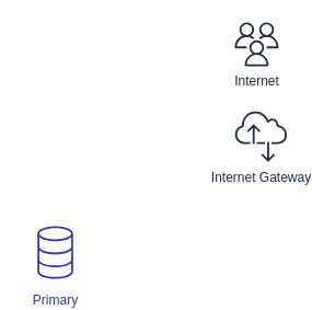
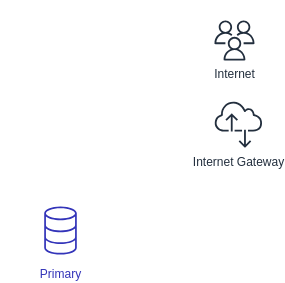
  <mxCell id="0" />
  <mxCell id="1" parent="0" />
  <mxCell id="2" value="Internet Gateway" style="outlineConnect=0;fontColor=#232F3E;gradientColor=none;fillColor=#232F3E;strokeColor=none;dashed=0;verticalLabelPosition=bottom;verticalAlign=top;align=center;html=1;fontSize=12;fontStyle=0;aspect=fixed;pointerEvents=1;shape=mxgraph.aws4.internet_alt2;" parent="1" vertex="1"><mxGeometry x="214" y="100" width="48" height="48" as="geometry" /></mxCell>
  <mxCell id="3" value="Internet" style="outlineConnect=0;fontColor=#232F3E;gradientColor=none;fillColor=#232F3E;strokeColor=none;dashed=0;verticalLabelPosition=bottom;verticalAlign=top;align=center;html=1;fontSize=12;fontStyle=0;aspect=fixed;pointerEvents=1;shape=mxgraph.aws4.users;" parent="1" vertex="1"><mxGeometry x="214" y="20" width="40" height="40" as="geometry" /></mxCell>
- <mxCell id="4" value="Primary" style="outlineConnect=0;gradientColor=none;dashed=0;verticalLabelPosition=bottom;verticalAlign=top;align=center;html=1;fontSize=12;fontStyle=0;aspect=fixed;shape=mxgraph.aws4.resourceIcon;resIcon=mxgraph.aws4.database;fillColor=none;strokeColor=#3334B9;fontColor=#3334B9;" parent="1" vertex="1"><mxGeometry x="20" y="200" width="60" height="60" as="geometry" /></mxCell>
+ <mxCell id="4" value="Primary" style="outlineConnect=0;gradientColor=none;dashed=0;verticalLabelPosition=bottom;verticalAlign=top;align=center;html=1;fontSize=12;fontStyle=0;aspect=fixed;shape=mxgraph.aws4.resourceIcon;resIcon=mxgraph.aws4.database;fillColor=none;strokeColor=#3334B9;fontColor=#3334B9;" parent="1" vertex="1"><mxGeometry x="20" y="200" width="80" height="60" as="geometry" /></mxCell>
